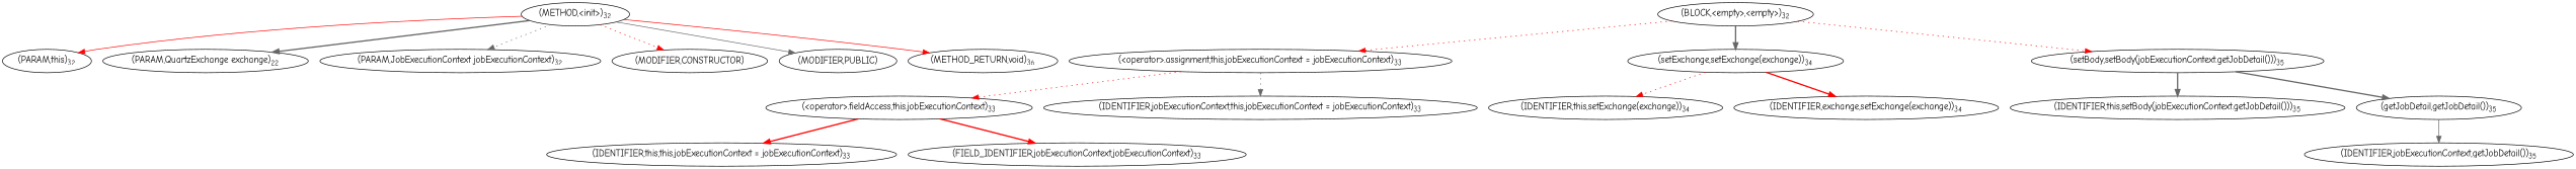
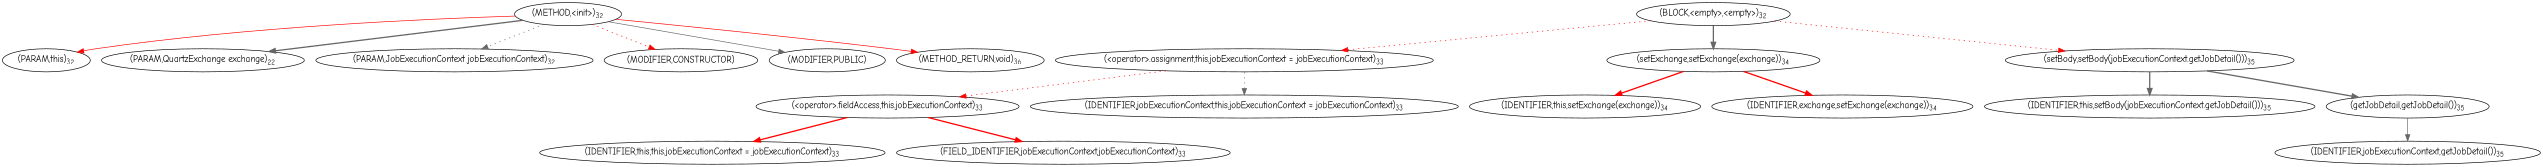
  digraph {
    fontname="Comic Neue"
    node [fontname="Comic Neue"]
    edge [color=red fontname="Comic Neue" style=bold]
    n1 [label=<(METHOD,&lt;init&gt;)<SUB>32</SUB>>]
    n2 [label=<(PARAM,this)<SUB>32</SUB>>]
    n3 [label=<(PARAM,QuartzExchange exchange)<SUB>22</SUB>>]
    n4 [label=<(PARAM,JobExecutionContext jobExecutionContext)<SUB>32</SUB>>]
    n5 [label=<(MODIFIER,CONSTRUCTOR)>]
    n6 [label=<(MODIFIER,PUBLIC)>]
    n7 [label=<(METHOD_RETURN,void)<SUB>36</SUB>>]
    n8 [label=<(BLOCK,&lt;empty&gt;,&lt;empty&gt;)<SUB>32</SUB>>]
    n9 [label=<(&lt;operator&gt;.assignment,this.jobExecutionContext = jobExecutionContext)<SUB>33</SUB>>]
    n10 [label=<(setExchange,setExchange(exchange))<SUB>34</SUB>>]
    n11 [label=<(setBody,setBody(jobExecutionContext.getJobDetail()))<SUB>35</SUB>>]
    n12 [label=<(&lt;operator&gt;.fieldAccess,this.jobExecutionContext)<SUB>33</SUB>>]
    n13 [label=<(IDENTIFIER,jobExecutionContext,this.jobExecutionContext = jobExecutionContext)<SUB>33</SUB>>]
    n14 [label=<(IDENTIFIER,this,setExchange(exchange))<SUB>34</SUB>>]
    n15 [label=<(IDENTIFIER,exchange,setExchange(exchange))<SUB>34</SUB>>]
    n16 [label=<(IDENTIFIER,this,setBody(jobExecutionContext.getJobDetail()))<SUB>35</SUB>>]
    n17 [label=<(getJobDetail,getJobDetail())<SUB>35</SUB>>]
    n18 [label=<(IDENTIFIER,this,this.jobExecutionContext = jobExecutionContext)<SUB>33</SUB>>]
    n19 [label=<(FIELD_IDENTIFIER,jobExecutionContext,jobExecutionContext)<SUB>33</SUB>>]
    n20 [label=<(IDENTIFIER,jobExecutionContext,getJobDetail())<SUB>35</SUB>>]
    n1 -> n2 [style=solid]
    n1 -> n3 [color=gray40]
    n1 -> n4 [color=gray40 style=dotted]
    n1 -> n5 [style=dotted]
    n1 -> n6 [color=gray40 style=solid]
    n1 -> n7 [style=solid]
    n8 -> n9 [style=dotted]
    n8 -> n10 [color=gray40]
    n8 -> n11 [style=dotted]
    n9 -> n12 [style=dotted]
    n9 -> n13 [color=gray40 style=dotted]
-   n10 -> n14 [style=dotted]
+   n10 -> n14
    n10 -> n15
    n11 -> n16 [color=gray40]
    n11 -> n17 [color=gray40]
    n12 -> n18
    n12 -> n19
    n17 -> n20 [color=gray40 style=solid]
  }
